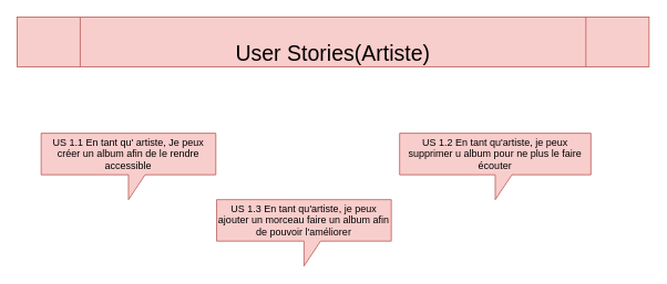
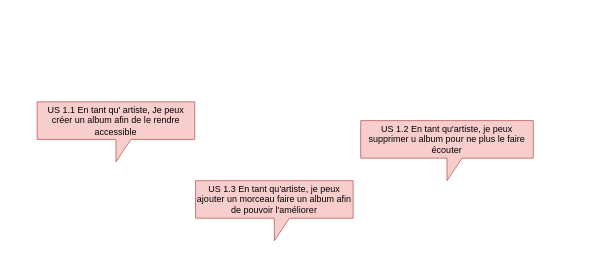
  <mxCell id="0" />
  <mxCell id="1" parent="0" />
- <mxCell id="2" value="US 1.1&amp;nbsp;&lt;span&gt;En tant qu' artiste, Je peux créer un album afin de le rendre accessible&lt;/span&gt;" style="shape=callout;whiteSpace=wrap;html=1;perimeter=calloutPerimeter;fillColor=#f8cecc;strokeColor=#b85450;" vertex="1" parent="1"><mxGeometry x="49" y="160" width="210" height="80" as="geometry" /></mxCell>
+ <mxCell id="2" value="US 1.1&amp;nbsp;&lt;span&gt;En tant qu' artiste, Je peux créer un album afin de le rendre accessible&lt;/span&gt;" style="shape=callout;whiteSpace=wrap;html=1;perimeter=calloutPerimeter;fillColor=#f8cecc;strokeColor=#b85450;" vertex="1" parent="1"><mxGeometry x="49" y="135" width="210" height="80" as="geometry" /></mxCell>
  <mxCell id="3" value="US 1.3&amp;nbsp;&lt;span&gt;En tant qu'artiste, je peux ajouter un morceau faire un album afin de pouvoir l'améliorer&lt;/span&gt;" style="shape=callout;whiteSpace=wrap;html=1;perimeter=calloutPerimeter;fillColor=#f8cecc;strokeColor=#b85450;" vertex="1" parent="1"><mxGeometry x="260" y="240" width="210" height="80" as="geometry" /></mxCell>
  <mxCell id="4" value="US 1.2&amp;nbsp;&lt;span&gt;En tant qu'artiste, je peux supprimer u album pour ne plus le faire écouter&lt;/span&gt;" style="shape=callout;whiteSpace=wrap;html=1;perimeter=calloutPerimeter;fillColor=#f8cecc;strokeColor=#b85450;" vertex="1" parent="1"><mxGeometry x="480" y="160" width="230" height="80" as="geometry" /></mxCell>
- <mxCell id="5" value="&lt;br&gt;&lt;br&gt;&lt;font style=&quot;font-size: 26px&quot;&gt;User Stories(Artiste)&lt;br&gt;&lt;/font&gt;" style="shape=process;whiteSpace=wrap;html=1;backgroundOutline=1;fillColor=#f8cecc;strokeColor=#b85450;" vertex="1" parent="1"><mxGeometry x="20" y="20" width="760" height="60" as="geometry" /></mxCell>
